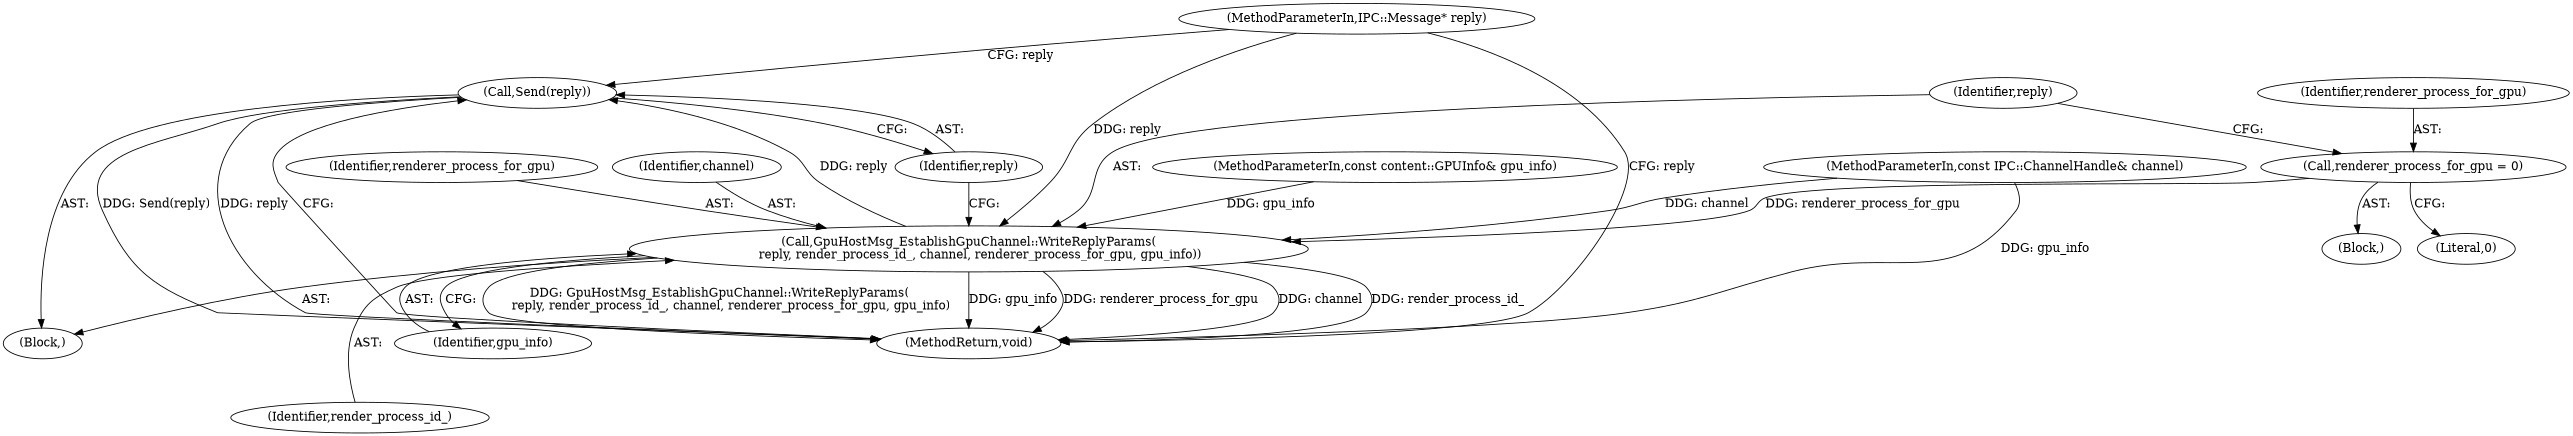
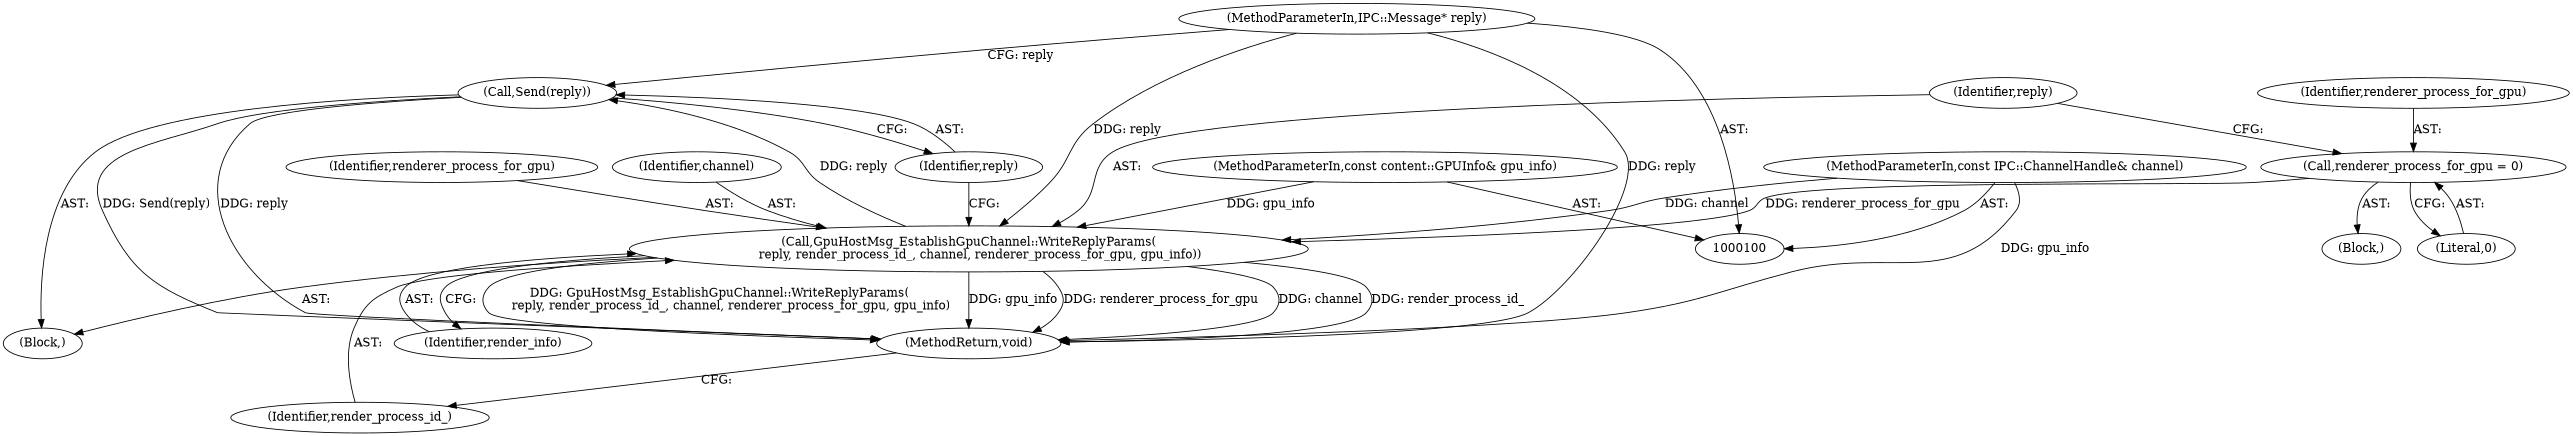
  digraph {
    n1 [label="(Call,Send(reply))"]
    n2 [label="(Identifier,reply)"]
    n3 [label="(MethodReturn,void)"]
    n4 [label="(Block,)"]
    n5 [label="(Call,GpuHostMsg_EstablishGpuChannel::WriteReplyParams(\n      reply, render_process_id_, channel, renderer_process_for_gpu, gpu_info))"]
-   n6 [label="(Identifier,gpu_info)"]
+   n6 [label="(Identifier,render_info)"]
    n7 [label="(MethodParameterIn,IPC::Message* reply)"]
+   1000100
    n9 [label="(MethodParameterIn,const IPC::ChannelHandle& channel)"]
    n10 [label="(Call,renderer_process_for_gpu = 0)"]
    n11 [label="(Literal,0)"]
    n12 [label="(Block,)"]
    n13 [label="(MethodParameterIn,const content::GPUInfo& gpu_info)"]
    n14 [label="(Identifier,render_process_id_)"]
    n15 [label="(Identifier,reply)"]
    n16 [label="(Identifier,renderer_process_for_gpu)"]
    n17 [label="(Identifier,renderer_process_for_gpu)"]
    n18 [label="(Identifier,channel)"]
    n1 -> n2 [label="CFG: "]
    n1 -> n3 [label="DDG: Send(reply)"]
    n1 -> n3 [label="DDG: reply"]
    n1 -> n4 [label="AST: "]
    n2 -> n1 [label="AST: "]
    n2 -> n5 [label="CFG: "]
-   n3 -> n1 [label="CFG: "]
+   n3 -> n14 [label="CFG: "]
    n5 -> n1 [label="DDG: reply"]
    n5 -> n3 [label="DDG: channel"]
    n5 -> n3 [label="DDG: render_process_id_"]
    n5 -> n3 [label="DDG: GpuHostMsg_EstablishGpuChannel::WriteReplyParams(\n      reply, render_process_id_, channel, renderer_process_for_gpu, gpu_info)"]
    n5 -> n3 [label="DDG: gpu_info"]
    n5 -> n3 [label="DDG: renderer_process_for_gpu"]
    n5 -> n4 [label="AST: "]
    n5 -> n6 [label="CFG: "]
    n6 -> n5 [label="AST: "]
    n7 -> n1 [label="CFG: reply"]
-   n7 -> n3 [label="CFG: reply"]
+   n7 -> n3 [label="DDG: reply"]
    n7 -> n5 [label="DDG: reply"]
+   n7 -> 1000100 [label="AST: "]
    n9 -> n3 [label="DDG: gpu_info"]
    n9 -> n5 [label="DDG: channel"]
+   n9 -> 1000100 [label="AST: "]
    n10 -> n5 [label="DDG: renderer_process_for_gpu"]
    n10 -> n11 [label="CFG: "]
    n10 -> n12 [label="AST: "]
+   n11 -> n10 [label="AST: "]
    n13 -> n5 [label="DDG: gpu_info"]
+   n13 -> 1000100 [label="AST: "]
    n14 -> n5 [label="AST: "]
    n15 -> n5 [label="AST: "]
    n15 -> n10 [label="CFG: "]
    n16 -> n10 [label="AST: "]
    n17 -> n5 [label="AST: "]
    n18 -> n5 [label="AST: "]
  }
